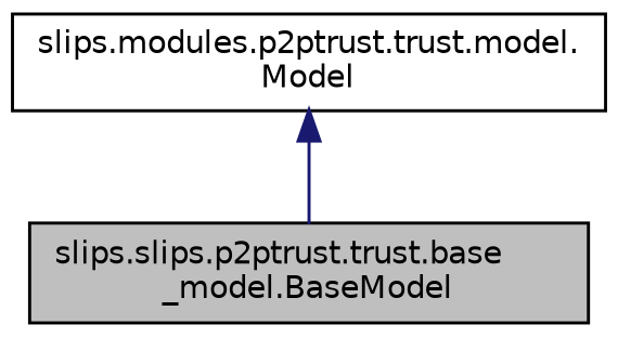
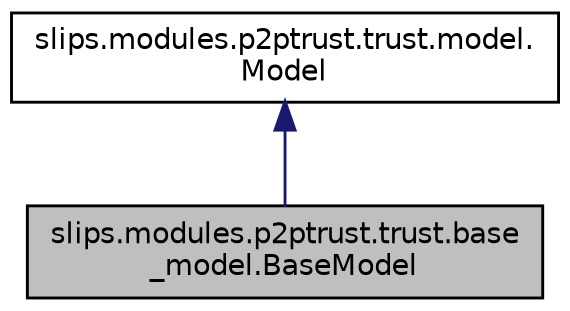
  digraph {
    node [color=black fontname=Helvetica fontsize=10 shape=record]
-   n1 [fillcolor=grey75 fontcolor=black height=0.2 label="slips.slips.p2ptrust.trust.base\l_model.BaseModel" style=filled width=0.4]
+   n1 [fillcolor=grey75 fontcolor=black height=0.2 label="slips.modules.p2ptrust.trust.base\l_model.BaseModel" style=filled width=0.4]
    n2 [height=0.2 label="slips.modules.p2ptrust.trust.model.\lModel" width=0.4]
    n2 -> n1 [color=midnightblue dir=back fontname=Helvetica fontsize=10 labelfontname=Helvetica labelfontsize=10 style=solid]
  }
